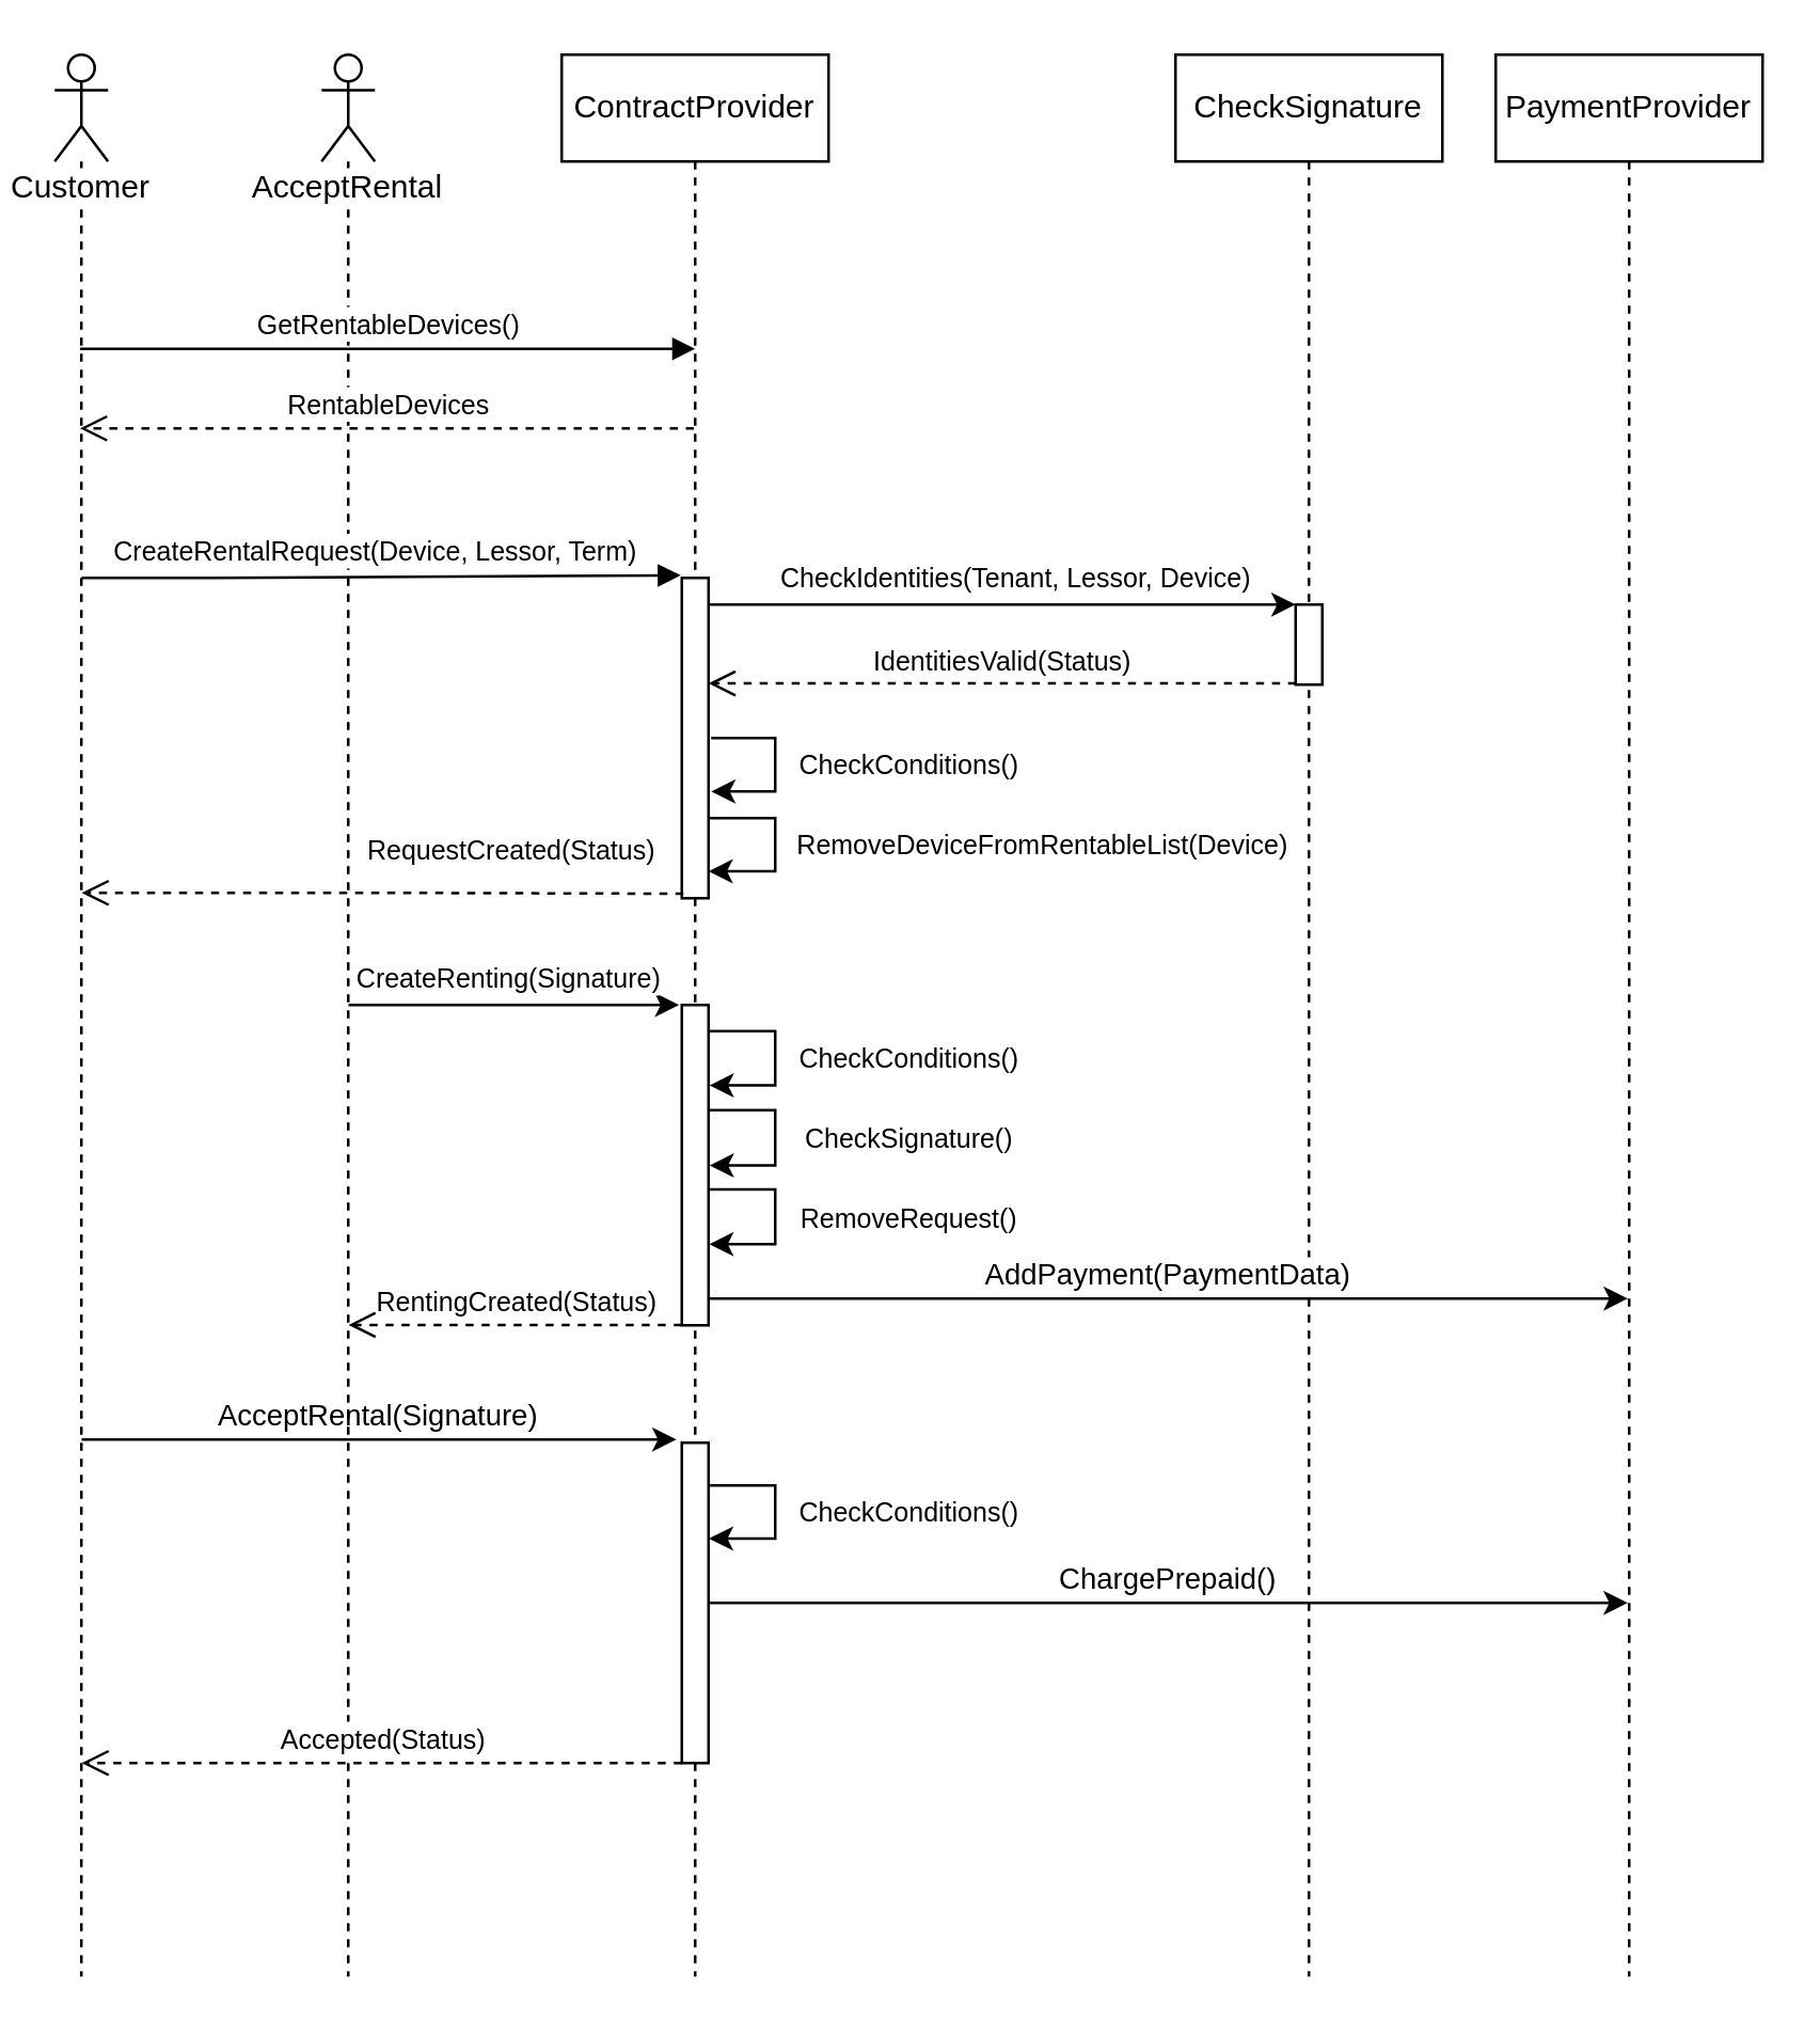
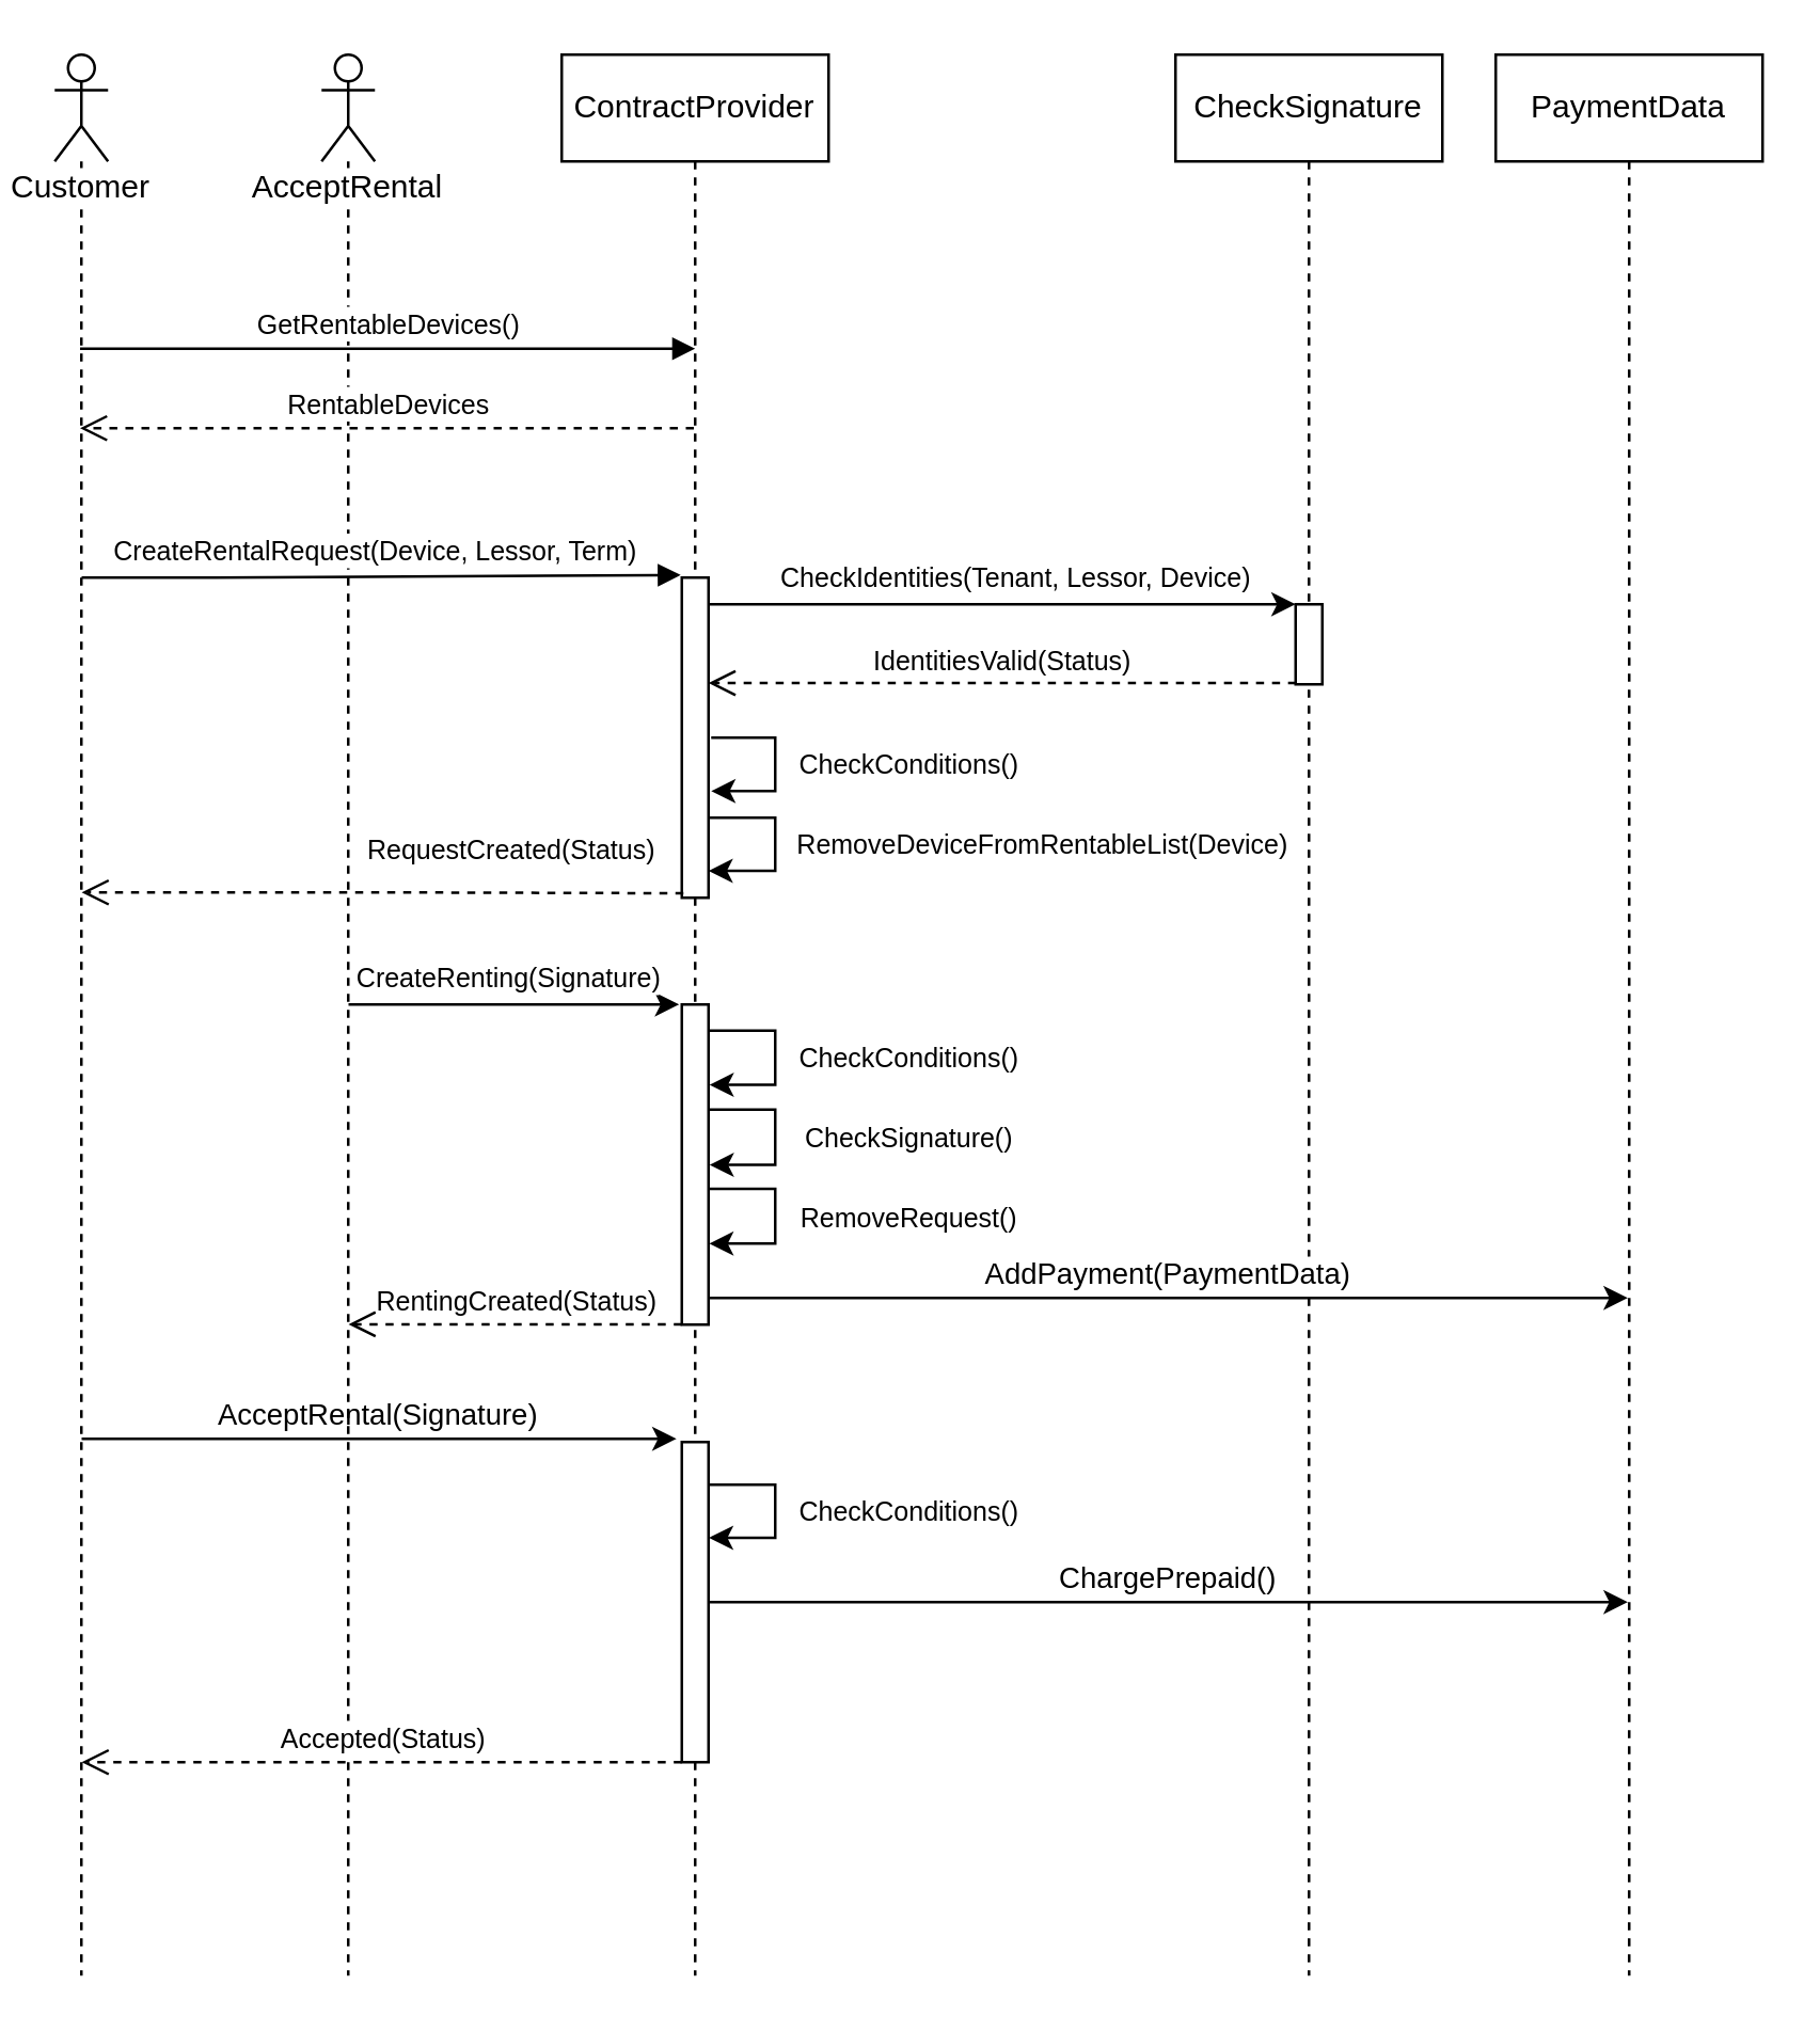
  <mxCell id="0" />
  <mxCell id="1" parent="0" />
  <mxCell id="2" value="ContractProvider" style="shape=umlLifeline;perimeter=lifelinePerimeter;whiteSpace=wrap;html=1;container=1;collapsible=0;recursiveResize=0;outlineConnect=0;" parent="1" vertex="1"><mxGeometry x="210" y="20" width="100" height="720" as="geometry" /></mxCell>
  <mxCell id="3" value="" style="html=1;points=[];perimeter=orthogonalPerimeter;" parent="2" vertex="1"><mxGeometry x="45" y="196" width="10" height="120" as="geometry" /></mxCell>
  <mxCell id="4" value="&lt;font style=&quot;font-size: 10px&quot;&gt;CheckConditions()&lt;/font&gt;" style="edgeStyle=orthogonalEdgeStyle;rounded=0;orthogonalLoop=1;jettySize=auto;html=1;" parent="2" edge="1"><mxGeometry x="-0.295" y="-51" relative="1" as="geometry"><mxPoint x="56" y="276" as="targetPoint" /><mxPoint x="56" y="256" as="sourcePoint" /><Array as="points"><mxPoint x="80" y="256" /><mxPoint x="80" y="276" /></Array><mxPoint x="101" y="10" as="offset" /></mxGeometry></mxCell>
  <mxCell id="5" value="&lt;font style=&quot;font-size: 10px&quot;&gt;RemoveDeviceFromRentableList(Device)&lt;/font&gt;" style="edgeStyle=orthogonalEdgeStyle;rounded=0;orthogonalLoop=1;jettySize=auto;html=1;entryX=0.998;entryY=0.916;entryDx=0;entryDy=0;entryPerimeter=0;" parent="2" target="3" edge="1"><mxGeometry x="-0.286" y="-101" relative="1" as="geometry"><mxPoint x="59.81" y="306" as="targetPoint" /><mxPoint x="55" y="286" as="sourcePoint" /><Array as="points"><mxPoint x="80" y="286" /><mxPoint x="80" y="306" /></Array><mxPoint x="201" y="10" as="offset" /></mxGeometry></mxCell>
  <mxCell id="6" value="" style="html=1;points=[];perimeter=orthogonalPerimeter;" parent="2" vertex="1"><mxGeometry x="45" y="356" width="10" height="120" as="geometry" /></mxCell>
  <mxCell id="7" value="&lt;font style=&quot;font-size: 10px&quot;&gt;CheckConditions()&lt;/font&gt;" style="edgeStyle=orthogonalEdgeStyle;rounded=0;orthogonalLoop=1;jettySize=auto;html=1;exitX=1.029;exitY=0.082;exitDx=0;exitDy=0;exitPerimeter=0;entryX=1.036;entryY=0.251;entryDx=0;entryDy=0;entryPerimeter=0;" parent="2" source="6" target="6" edge="1"><mxGeometry x="0.29" y="-51" relative="1" as="geometry"><mxPoint x="60.167" y="386" as="targetPoint" /><mxPoint x="60.167" y="366" as="sourcePoint" /><Array as="points"><mxPoint x="80" y="366" /><mxPoint x="80" y="386" /></Array><mxPoint x="50" y="41" as="offset" /></mxGeometry></mxCell>
  <mxCell id="8" value="&lt;font style=&quot;font-size: 10px&quot;&gt;CheckSignature()&lt;/font&gt;" style="edgeStyle=orthogonalEdgeStyle;rounded=0;orthogonalLoop=1;jettySize=auto;html=1;exitX=1.039;exitY=0.328;exitDx=0;exitDy=0;exitPerimeter=0;entryX=1.039;entryY=0.501;entryDx=0;entryDy=0;entryPerimeter=0;" parent="2" source="6" target="6" edge="1"><mxGeometry x="0.295" y="-51" relative="1" as="geometry"><mxPoint x="59.571" y="416.286" as="targetPoint" /><mxPoint x="59.571" y="395.714" as="sourcePoint" /><Array as="points"><mxPoint x="80" y="395" /><mxPoint x="80" y="416" /></Array><mxPoint x="50" y="41" as="offset" /></mxGeometry></mxCell>
  <mxCell id="9" value="&lt;font style=&quot;font-size: 10px&quot;&gt;RemoveRequest()&lt;/font&gt;" style="edgeStyle=orthogonalEdgeStyle;rounded=0;orthogonalLoop=1;jettySize=auto;html=1;exitX=1.026;exitY=0.576;exitDx=0;exitDy=0;exitPerimeter=0;entryX=1.026;entryY=0.747;entryDx=0;entryDy=0;entryPerimeter=0;" parent="2" source="6" target="6" edge="1"><mxGeometry x="0.29" y="-51" relative="1" as="geometry"><mxPoint x="59.571" y="446.071" as="targetPoint" /><mxPoint x="59.571" y="425.5" as="sourcePoint" /><Array as="points"><mxPoint x="80" y="425" /><mxPoint x="80" y="446" /></Array><mxPoint x="50" y="41" as="offset" /></mxGeometry></mxCell>
  <mxCell id="10" value="" style="html=1;points=[];perimeter=orthogonalPerimeter;" parent="2" vertex="1"><mxGeometry x="45" y="520" width="10" height="120" as="geometry" /></mxCell>
  <mxCell id="11" value="&lt;font style=&quot;font-size: 10px&quot;&gt;CheckConditions()&lt;/font&gt;" style="edgeStyle=orthogonalEdgeStyle;rounded=0;orthogonalLoop=1;jettySize=auto;html=1;exitX=1.027;exitY=0.133;exitDx=0;exitDy=0;exitPerimeter=0;entryX=1.016;entryY=0.299;entryDx=0;entryDy=0;entryPerimeter=0;" parent="2" source="10" target="10" edge="1"><mxGeometry x="0.29" y="-51" relative="1" as="geometry"><mxPoint x="59.833" y="556" as="targetPoint" /><mxPoint x="59.833" y="536" as="sourcePoint" /><Array as="points"><mxPoint x="80" y="536" /><mxPoint x="80" y="556" /></Array><mxPoint x="50" y="41" as="offset" /></mxGeometry></mxCell>
  <mxCell id="12" value="AcceptRental(Signature)" style="edgeStyle=orthogonalEdgeStyle;rounded=0;orthogonalLoop=1;jettySize=auto;html=1;entryX=-0.2;entryY=-0.01;entryDx=0;entryDy=0;entryPerimeter=0;verticalAlign=bottom;" parent="1" target="10" edge="1"><mxGeometry relative="1" as="geometry"><Array as="points"><mxPoint x="148" y="539" /></Array><mxPoint x="30.1" y="538.8" as="sourcePoint" /></mxGeometry></mxCell>
  <mxCell id="13" value="Customer" style="shape=umlLifeline;participant=umlActor;perimeter=lifelinePerimeter;whiteSpace=wrap;html=1;container=1;collapsible=0;recursiveResize=0;verticalAlign=top;spacingTop=36;labelBackgroundColor=#ffffff;outlineConnect=0;" parent="1" vertex="1"><mxGeometry x="20" y="20" width="20" height="720" as="geometry" /></mxCell>
  <mxCell id="14" value="CheckSignature" style="shape=umlLifeline;perimeter=lifelinePerimeter;whiteSpace=wrap;html=1;container=1;collapsible=0;recursiveResize=0;outlineConnect=0;" parent="1" vertex="1"><mxGeometry x="440" y="20" width="100" height="720" as="geometry" /></mxCell>
  <mxCell id="15" value="" style="html=1;points=[];perimeter=orthogonalPerimeter;" parent="14" vertex="1"><mxGeometry x="45" y="206" width="10" height="30" as="geometry" /></mxCell>
- <mxCell id="16" value="PaymentProvider" style="shape=umlLifeline;perimeter=lifelinePerimeter;whiteSpace=wrap;html=1;container=1;collapsible=0;recursiveResize=0;outlineConnect=0;" parent="1" vertex="1"><mxGeometry x="560" y="20" width="100" height="720" as="geometry" /></mxCell>
+ <mxCell id="16" value="PaymentData" style="shape=umlLifeline;perimeter=lifelinePerimeter;whiteSpace=wrap;html=1;container=1;collapsible=0;recursiveResize=0;outlineConnect=0;" parent="1" vertex="1"><mxGeometry x="560" y="20" width="100" height="720" as="geometry" /></mxCell>
  <mxCell id="17" value="&lt;font style=&quot;font-size: 10px&quot;&gt;CreateRenting(Signature)&lt;/font&gt;" style="edgeStyle=orthogonalEdgeStyle;rounded=0;orthogonalLoop=1;jettySize=auto;html=1;" parent="1" edge="1"><mxGeometry x="-0.034" y="10" relative="1" as="geometry"><mxPoint x="254" y="376" as="targetPoint" /><Array as="points"><mxPoint x="254" y="376" /></Array><mxPoint as="offset" /><mxPoint x="130.1" y="376" as="sourcePoint" /></mxGeometry></mxCell>
  <mxCell id="18" value="AcceptRental" style="shape=umlLifeline;participant=umlActor;perimeter=lifelinePerimeter;whiteSpace=wrap;html=1;container=1;collapsible=0;recursiveResize=0;verticalAlign=top;spacingTop=36;labelBackgroundColor=#ffffff;outlineConnect=0;" parent="1" vertex="1"><mxGeometry x="120" y="20" width="20" height="720" as="geometry" /></mxCell>
  <mxCell id="19" value="&lt;font style=&quot;font-size: 10px&quot;&gt;CreateRentalRequest(Device, Lessor, Term)&lt;/font&gt;" style="html=1;verticalAlign=bottom;endArrow=block;entryX=-0.043;entryY=-0.008;entryDx=0;entryDy=0;entryPerimeter=0;" parent="1" target="3" edge="1"><mxGeometry x="-0.02" y="1" relative="1" as="geometry"><mxPoint x="30.1" y="216" as="sourcePoint" /><mxPoint x="190" y="266" as="targetPoint" /><Array as="points"><mxPoint x="90" y="216" /></Array><mxPoint as="offset" /></mxGeometry></mxCell>
  <mxCell id="20" value="" style="html=1;verticalAlign=bottom;endArrow=open;dashed=1;endSize=8;exitX=0.06;exitY=0.986;exitDx=0;exitDy=0;exitPerimeter=0;" parent="1" source="3" edge="1"><mxGeometry relative="1" as="geometry"><mxPoint x="30.1" y="334" as="targetPoint" /><Array as="points"><mxPoint x="150" y="334" /></Array></mxGeometry></mxCell>
  <mxCell id="21" value="&lt;span style=&quot;font-size: 10px&quot;&gt;RequestCreated(Status)&lt;/span&gt;" style="text;html=1;align=center;verticalAlign=bottom;resizable=0;points=[];;labelBackgroundColor=#ffffff;" parent="20" vertex="1" connectable="0"><mxGeometry x="-0.021" y="-1" relative="1" as="geometry"><mxPoint x="44.5" y="-7" as="offset" /></mxGeometry></mxCell>
  <mxCell id="22" value="&lt;font style=&quot;font-size: 10px&quot;&gt;CheckIdentities(Tenant, Lessor, Device)&lt;/font&gt;" style="edgeStyle=orthogonalEdgeStyle;rounded=0;orthogonalLoop=1;jettySize=auto;html=1;" parent="1" source="3" target="15" edge="1"><mxGeometry x="0.316" y="32" relative="1" as="geometry"><Array as="points"><mxPoint x="390" y="226" /><mxPoint x="390" y="226" /></Array><mxPoint x="-30" y="22" as="offset" /></mxGeometry></mxCell>
  <mxCell id="23" value="&lt;font style=&quot;font-size: 10px&quot;&gt;IdentitiesValid(Status)&lt;/font&gt;" style="html=1;verticalAlign=bottom;endArrow=open;dashed=1;endSize=8;exitX=0.017;exitY=0.984;exitDx=0;exitDy=0;exitPerimeter=0;" parent="1" source="15" target="3" edge="1"><mxGeometry relative="1" as="geometry"><mxPoint x="40.1" y="285.16" as="targetPoint" /><mxPoint x="450" y="256" as="sourcePoint" /></mxGeometry></mxCell>
  <mxCell id="24" value="AddPayment(PaymentData)" style="edgeStyle=orthogonalEdgeStyle;rounded=0;orthogonalLoop=1;jettySize=auto;html=1;verticalAlign=bottom;" parent="1" source="6" edge="1"><mxGeometry relative="1" as="geometry"><mxPoint x="609.5" y="486" as="targetPoint" /><Array as="points"><mxPoint x="340" y="486" /><mxPoint x="340" y="486" /></Array></mxGeometry></mxCell>
  <mxCell id="25" value="ChargePrepaid()" style="edgeStyle=orthogonalEdgeStyle;rounded=0;orthogonalLoop=1;jettySize=auto;html=1;verticalAlign=bottom;" parent="1" source="10" edge="1"><mxGeometry relative="1" as="geometry"><Array as="points"><mxPoint x="510" y="600" /><mxPoint x="510" y="600" /></Array><mxPoint x="609.5" y="600" as="targetPoint" /></mxGeometry></mxCell>
  <mxCell id="26" value="&lt;font style=&quot;font-size: 10px&quot;&gt;Accepted(Status)&lt;/font&gt;" style="html=1;verticalAlign=bottom;endArrow=open;dashed=1;endSize=8;exitX=-0.003;exitY=1;exitDx=0;exitDy=0;exitPerimeter=0;" parent="1" source="10" edge="1"><mxGeometry relative="1" as="geometry"><mxPoint x="250" y="676" as="sourcePoint" /><mxPoint x="30.1" y="660" as="targetPoint" /></mxGeometry></mxCell>
  <mxCell id="27" value="&lt;span style=&quot;font-size: 10px&quot;&gt;RentingCreated(Status)&lt;/span&gt;" style="html=1;verticalAlign=bottom;endArrow=open;dashed=1;endSize=8;exitX=-0.002;exitY=0.999;exitDx=0;exitDy=0;exitPerimeter=0;" parent="1" source="6" edge="1"><mxGeometry relative="1" as="geometry"><mxPoint x="240" y="506" as="sourcePoint" /><mxPoint x="130.1" y="495.88" as="targetPoint" /></mxGeometry></mxCell>
  <mxCell id="28" value="&lt;font style=&quot;font-size: 10px&quot;&gt;GetRentableDevices()&lt;/font&gt;" style="html=1;verticalAlign=bottom;endArrow=block;entryX=0.5;entryY=0.153;entryDx=0;entryDy=0;entryPerimeter=0;" edge="1" parent="1" source="13" target="2"><mxGeometry width="80" relative="1" as="geometry"><mxPoint x="50" y="130" as="sourcePoint" /><mxPoint x="130" y="130" as="targetPoint" /></mxGeometry></mxCell>
  <mxCell id="29" value="&lt;font style=&quot;font-size: 10px&quot;&gt;RentableDevices&lt;/font&gt;" style="html=1;verticalAlign=bottom;endArrow=open;dashed=1;endSize=8;" edge="1" parent="1" source="2" target="13"><mxGeometry relative="1" as="geometry"><mxPoint x="40" y="160.02" as="targetPoint" /><mxPoint x="230" y="160" as="sourcePoint" /><Array as="points"><mxPoint x="110" y="160" /></Array></mxGeometry></mxCell>
